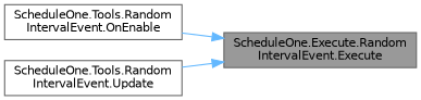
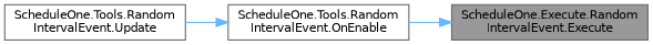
  digraph {
    rankdir=RL
    node [color=grey40 fillcolor=white fontname=Helvetica fontsize=10 shape=box style=filled]
    edge [color=steelblue1 dir=back fontname=Helvetica fontsize=10 labelfontname=Helvetica labelfontsize=10 style=solid]
    n1 [color=gray40 fillcolor=grey60 fontcolor=black height=0.2 label="ScheduleOne.Execute.Random\lIntervalEvent.Execute" width=0.4]
    n2 [height=0.2 label="ScheduleOne.Tools.Random\lIntervalEvent.OnEnable" width=0.4]
    n3 [height=0.2 label="ScheduleOne.Tools.Random\lIntervalEvent.Update" width=0.4]
    n1 -> n2
-   n1 -> n3
+   n2 -> n3
  }
